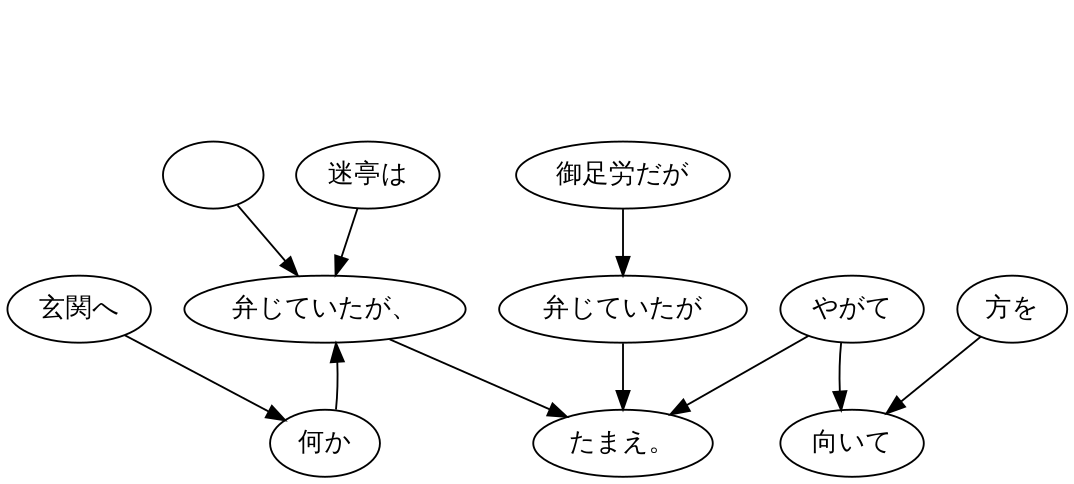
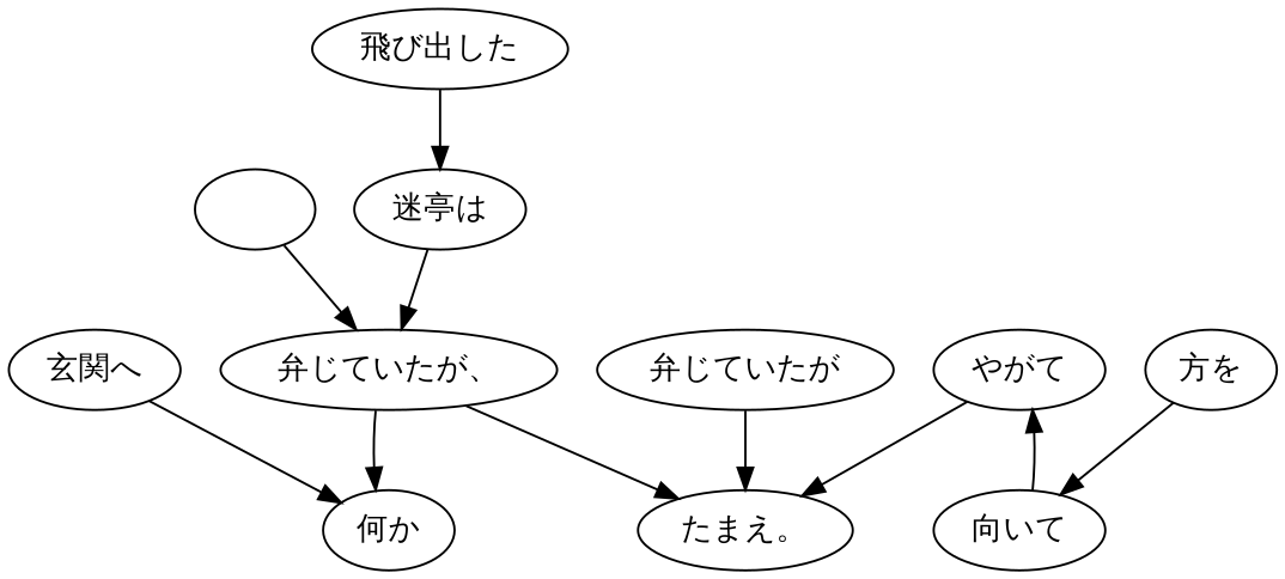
  digraph {
    fontname="Roboto Condensed"
    node [fontname="Roboto Condensed"]
    edge [fontname="Roboto Condensed"]
    n1 [label="　"]
    n2 [label="弁じていたが、"]
    n3 [label="たまえ。"]
    n4 [label="玄関へ"]
    n5 [label="何か"]
+   n6 [label="飛び出した"]
    n7 [label="迷亭は"]
    n8 [label="やがて"]
    n9 [label="向いて"]
    n10 [label="方を"]
-   n11 [label="御足労だが"]
    n12 [label="弁じていたが"]
    n1 -> n2
    n2 -> n3
    n4 -> n5
-   n5 -> n2
+   n2 -> n5
+   n6 -> n7
    n7 -> n2
    n8 -> n3
-   n8 -> n9
+   n9 -> n8
    n10 -> n9
-   n11 -> n12
    n12 -> n3
  }
